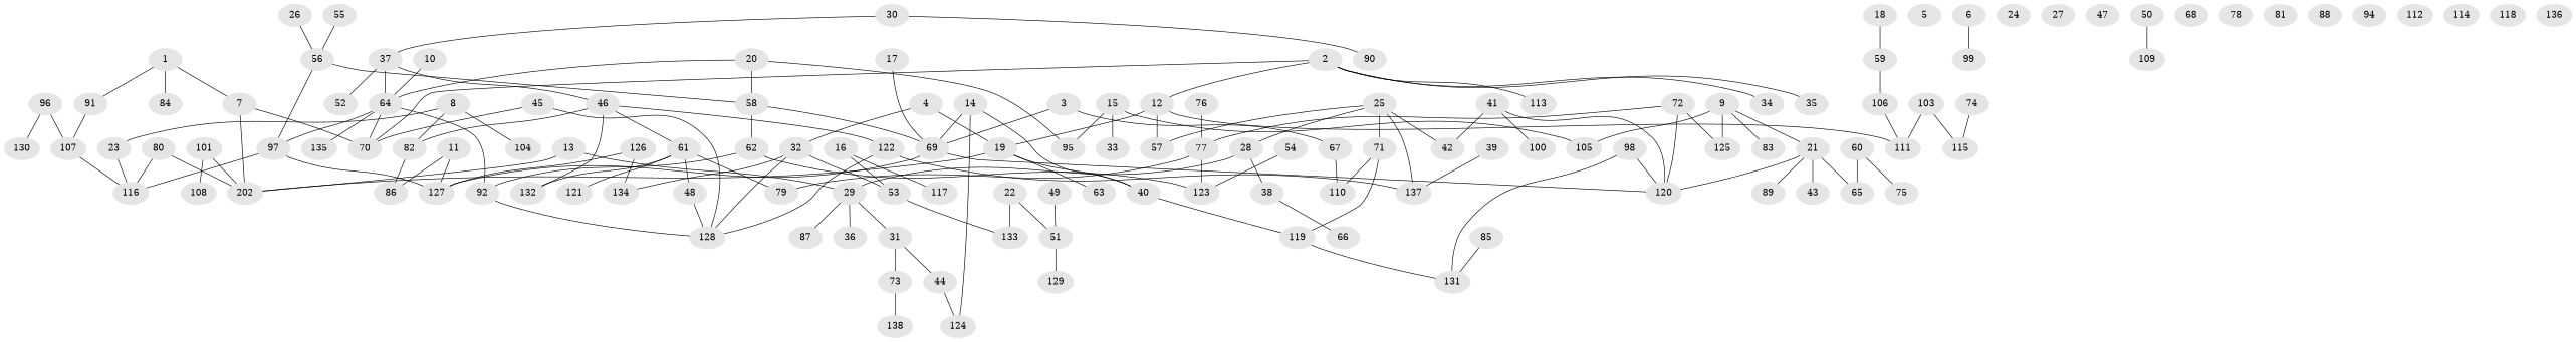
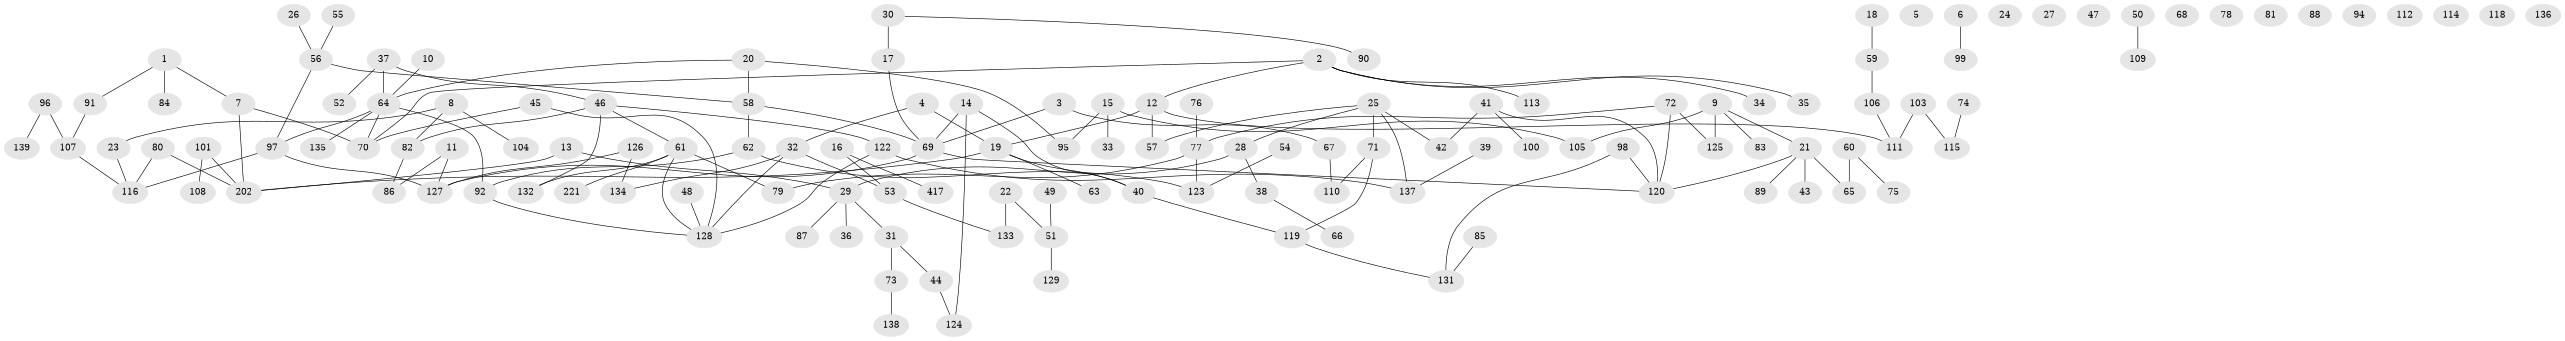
  graph {
    node [color=gray90 style=filled]
    1
    7
    84
    91
    70
    n6 [label=202]
    107
    2
    12
    34
    35
    113
    19
    57
    111
    20
    64
    95
    58
    3
    67
    69
    110
    127
    120
    4
    32
    40
    63
    53
    128
    134
    5
    6
    99
    8
    23
    82
    104
    116
    86
    9
    21
    83
    105
    125
    43
    65
    89
    10
    97
    92
    135
    11
    13
    29
    31
    36
    87
    14
    124
    119
    15
    33
    16
-   117
+   117 [label=417]
    133
    17
    18
    59
    106
    62
    22
    51
    129
    24
    25
    28
    42
    71
    137
    38
    26
    56
    27
    66
    44
    73
    30
    37
    90
    46
    52
    138
    61
    122
    132
    39
    131
    41
    100
    45
    79
-   121
+   121 [label=221]
    47
    48
    49
    50
    109
    54
    123
    55
    60
    75
    68
    72
    77
    74
    115
    76
    78
    80
    81
    85
    88
    94
    96
-   130
+   130 [label=139]
    98
    101
    108
    103
    112
    114
    118
    126
    136
    1 -- 7
    1 -- 84
    1 -- 91
    7 -- 70
    7 -- n6
    91 -- 107
    107 -- 116
    2 -- 70
    2 -- 12
    2 -- 34
    2 -- 35
    2 -- 113
    12 -- 19
    12 -- 57
    12 -- 111
    19 -- n6
    19 -- 40
    19 -- 63
    20 -- 64
    20 -- 95
    20 -- 58
    64 -- 70
    64 -- 97
    64 -- 92
    64 -- 135
    58 -- 69
    58 -- 62
    3 -- 67
    3 -- 69
    67 -- 110
    69 -- 127
    69 -- 120
    4 -- 19
    4 -- 32
    32 -- 53
    32 -- 128
    32 -- 134
    40 -- 119
    53 -- 133
    6 -- 99
    8 -- 23
    8 -- 82
    8 -- 104
    23 -- 116
    82 -- 86
    9 -- 21
    9 -- 83
    9 -- 105
    9 -- 125
    21 -- 120
    21 -- 43
    21 -- 65
    21 -- 89
    10 -- 64
    97 -- 127
    97 -- 116
    92 -- 128
    11 -- 127
    11 -- 86
    13 -- n6
    13 -- 29
    29 -- 31
    29 -- 36
    29 -- 87
    31 -- 44
    31 -- 73
    14 -- 69
    14 -- 40
    14 -- 124
    119 -- 131
    15 -- 95
    15 -- 105
    15 -- 33
    16 -- 53
    16 -- 117
    17 -- 69
    18 -- 59
    59 -- 106
    106 -- 111
    62 -- 92
    62 -- 123
    22 -- 133
    22 -- 51
    51 -- 129
    25 -- 57
    25 -- 28
    25 -- 42
    25 -- 71
    25 -- 137
    28 -- 29
    28 -- 38
    71 -- 110
    71 -- 119
    38 -- 66
    26 -- 56
    56 -- 58
    56 -- 97
    44 -- 124
    73 -- 138
-   30 -- 37
+   30 -- 17
    30 -- 90
    37 -- 64
    37 -- 46
    37 -- 52
    46 -- 82
    46 -- 61
    46 -- 122
    46 -- 132
-   61 -- 48
+   61 -- 128
    61 -- 132
    61 -- 79
    61 -- 121
    122 -- 128
    122 -- 137
    39 -- 137
    41 -- 120
    41 -- 42
    41 -- 100
    45 -- 70
    45 -- 128
    48 -- 128
    49 -- 51
    50 -- 109
    54 -- 123
    55 -- 56
    60 -- 65
    60 -- 75
    72 -- 120
    72 -- 125
    72 -- 77
    77 -- 79
    77 -- 123
    74 -- 115
    76 -- 77
    80 -- n6
    80 -- 116
    85 -- 131
    96 -- 107
    96 -- 130
    98 -- 120
    98 -- 131
    101 -- n6
    101 -- 108
    103 -- 111
    103 -- 115
    126 -- 127
    126 -- 134
  }
